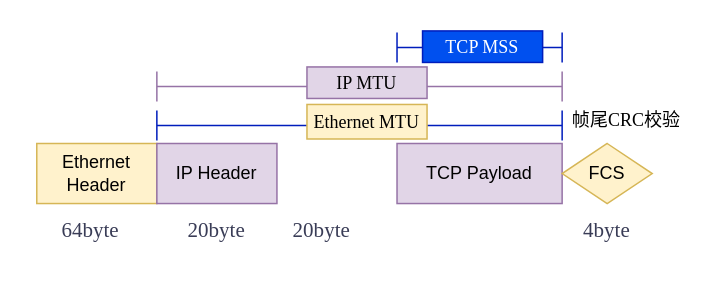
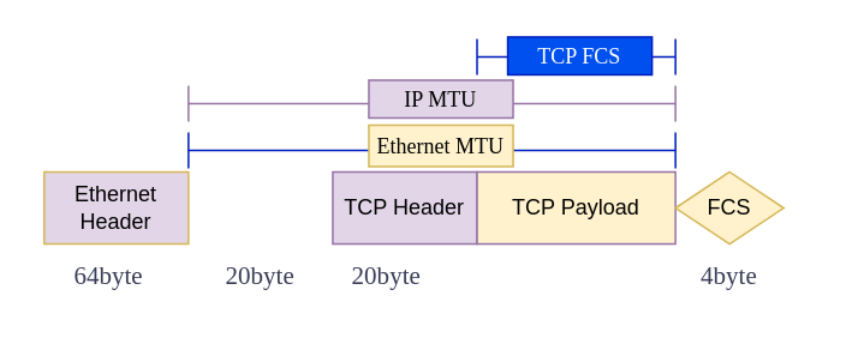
  <mxCell id="0" />
  <mxCell id="1" parent="0" />
- <mxCell id="2" value="Ethernet Header" style="rounded=0;whiteSpace=wrap;html=1;fillColor=#fff2cc;strokeColor=#d6b656;labelBackgroundColor=none;" parent="1" vertex="1"><mxGeometry x="24" y="95" width="80" height="40" as="geometry" /></mxCell>
- <mxCell id="3" value="IP Header" style="rounded=0;whiteSpace=wrap;html=1;fillColor=#e1d5e7;strokeColor=#9673a6;labelBackgroundColor=none;" vertex="1" parent="1"><mxGeometry x="104" y="95" width="80" height="40" as="geometry" /></mxCell>
- <mxCell id="5" value="TCP Payload" style="rounded=0;whiteSpace=wrap;html=1;labelBackgroundColor=none;fillColor=#e1d5e7;strokeColor=#9673a6;" vertex="1" parent="1"><mxGeometry x="264" y="95" width="110" height="40" as="geometry" /></mxCell>
+ <mxCell id="2" value="Ethernet Header" style="rounded=0;whiteSpace=wrap;html=1;fillColor=#e1d5e7;strokeColor=#d6b656;labelBackgroundColor=none;" parent="1" vertex="1"><mxGeometry x="24" y="95" width="80" height="40" as="geometry" /></mxCell>
+ <mxCell id="4" value="TCP Header" style="rounded=0;whiteSpace=wrap;html=1;labelBackgroundColor=none;fillColor=#e1d5e7;strokeColor=#9673a6;" vertex="1" parent="1"><mxGeometry x="184" y="95" width="80" height="40" as="geometry" /></mxCell>
+ <mxCell id="5" value="TCP Payload" style="rounded=0;whiteSpace=wrap;html=1;labelBackgroundColor=none;fillColor=#fff2cc;strokeColor=#9673a6;" vertex="1" parent="1"><mxGeometry x="264" y="95" width="110" height="40" as="geometry" /></mxCell>
  <mxCell id="6" value="FCS" style="rhombus;whiteSpace=wrap;html=1;fillColor=#fff2cc;strokeColor=#d6b656;labelBackgroundColor=none;" vertex="1" parent="1"><mxGeometry x="374" y="95" width="60" height="40" as="geometry" /></mxCell>
  <mxCell id="7" value="64byte" style="text;html=1;strokeColor=none;fillColor=none;align=center;verticalAlign=middle;whiteSpace=wrap;rounded=0;fontSize=14;fontFamily=Architects Daughter;labelBackgroundColor=none;fontColor=#393C56;" vertex="1" parent="1"><mxGeometry x="20" y="139" width="80" height="30" as="geometry" /></mxCell>
  <mxCell id="8" value="20byte" style="text;html=1;strokeColor=none;fillColor=none;align=center;verticalAlign=middle;whiteSpace=wrap;rounded=0;fontSize=14;fontFamily=Architects Daughter;labelBackgroundColor=none;fontColor=#393C56;" vertex="1" parent="1"><mxGeometry x="104" y="139" width="80" height="30" as="geometry" /></mxCell>
  <mxCell id="9" value="20byte" style="text;html=1;strokeColor=none;fillColor=none;align=center;verticalAlign=middle;whiteSpace=wrap;rounded=0;fontSize=14;fontFamily=Architects Daughter;labelBackgroundColor=none;fontColor=#393C56;" vertex="1" parent="1"><mxGeometry x="174" y="139" width="80" height="30" as="geometry" /></mxCell>
  <mxCell id="10" value="4byte" style="text;html=1;strokeColor=none;fillColor=none;align=center;verticalAlign=middle;whiteSpace=wrap;rounded=0;fontSize=14;fontFamily=Architects Daughter;labelBackgroundColor=none;fontColor=#393C56;" vertex="1" parent="1"><mxGeometry x="364" y="139" width="80" height="30" as="geometry" /></mxCell>
  <mxCell id="11" value="" style="shape=crossbar;whiteSpace=wrap;html=1;rounded=1;labelBackgroundColor=none;fillColor=#0050ef;strokeColor=#001DBC;fontColor=#ffffff;" vertex="1" parent="1"><mxGeometry x="104" y="73" width="270" height="20" as="geometry" /></mxCell>
  <mxCell id="12" value="Ethernet MTU" style="text;html=1;strokeColor=#d6b656;fillColor=#fff2cc;align=center;verticalAlign=middle;whiteSpace=wrap;rounded=0;fontSize=12;fontFamily=Architects Daughter;labelBackgroundColor=none;" vertex="1" parent="1"><mxGeometry x="204" y="69" width="80" height="23" as="geometry" /></mxCell>
  <mxCell id="13" value="" style="shape=crossbar;whiteSpace=wrap;html=1;rounded=1;labelBackgroundColor=none;fillColor=#e1d5e7;strokeColor=#9673a6;" vertex="1" parent="1"><mxGeometry x="104" y="47" width="270" height="20" as="geometry" /></mxCell>
  <mxCell id="14" value="IP MTU" style="text;html=1;strokeColor=#9673a6;fillColor=#e1d5e7;align=center;verticalAlign=middle;whiteSpace=wrap;rounded=0;fontSize=12;fontFamily=Architects Daughter;labelBackgroundColor=none;" vertex="1" parent="1"><mxGeometry x="204" y="44" width="80" height="21" as="geometry" /></mxCell>
- <mxCell id="15" value="帧尾CRC校验" style="text;html=1;strokeColor=none;fillColor=none;align=center;verticalAlign=middle;whiteSpace=wrap;rounded=0;fontFamily=Architects Daughter;fontSource=https%3A%2F%2Ffonts.googleapis.com%2Fcss%3Ffamily%3DArchitects%2BDaughter;" vertex="1" parent="1"><mxGeometry x="377" y="65" width="80" height="30" as="geometry" /></mxCell>
  <mxCell id="16" value="" style="shape=crossbar;whiteSpace=wrap;html=1;rounded=1;hachureGap=4;fontFamily=Architects Daughter;fontSource=https%3A%2F%2Ffonts.googleapis.com%2Fcss%3Ffamily%3DArchitects%2BDaughter;fontSize=20;fillColor=#0050ef;strokeColor=#001DBC;fontColor=#ffffff;" vertex="1" parent="1"><mxGeometry x="264" y="21" width="110" height="20" as="geometry" /></mxCell>
- <mxCell id="17" value="TCP MSS" style="text;html=1;strokeColor=#001DBC;fillColor=#0050ef;align=center;verticalAlign=middle;whiteSpace=wrap;rounded=0;fontSize=12;fontFamily=Architects Daughter;labelBackgroundColor=none;fontColor=#ffffff;" vertex="1" parent="1"><mxGeometry x="281" y="20" width="80" height="21" as="geometry" /></mxCell>
+ <mxCell id="17" value="TCP FCS" style="text;html=1;strokeColor=#001DBC;fillColor=#0050ef;align=center;verticalAlign=middle;whiteSpace=wrap;rounded=0;fontSize=12;fontFamily=Architects Daughter;labelBackgroundColor=none;fontColor=#ffffff;" vertex="1" parent="1"><mxGeometry x="281" y="20" width="80" height="21" as="geometry" /></mxCell>
